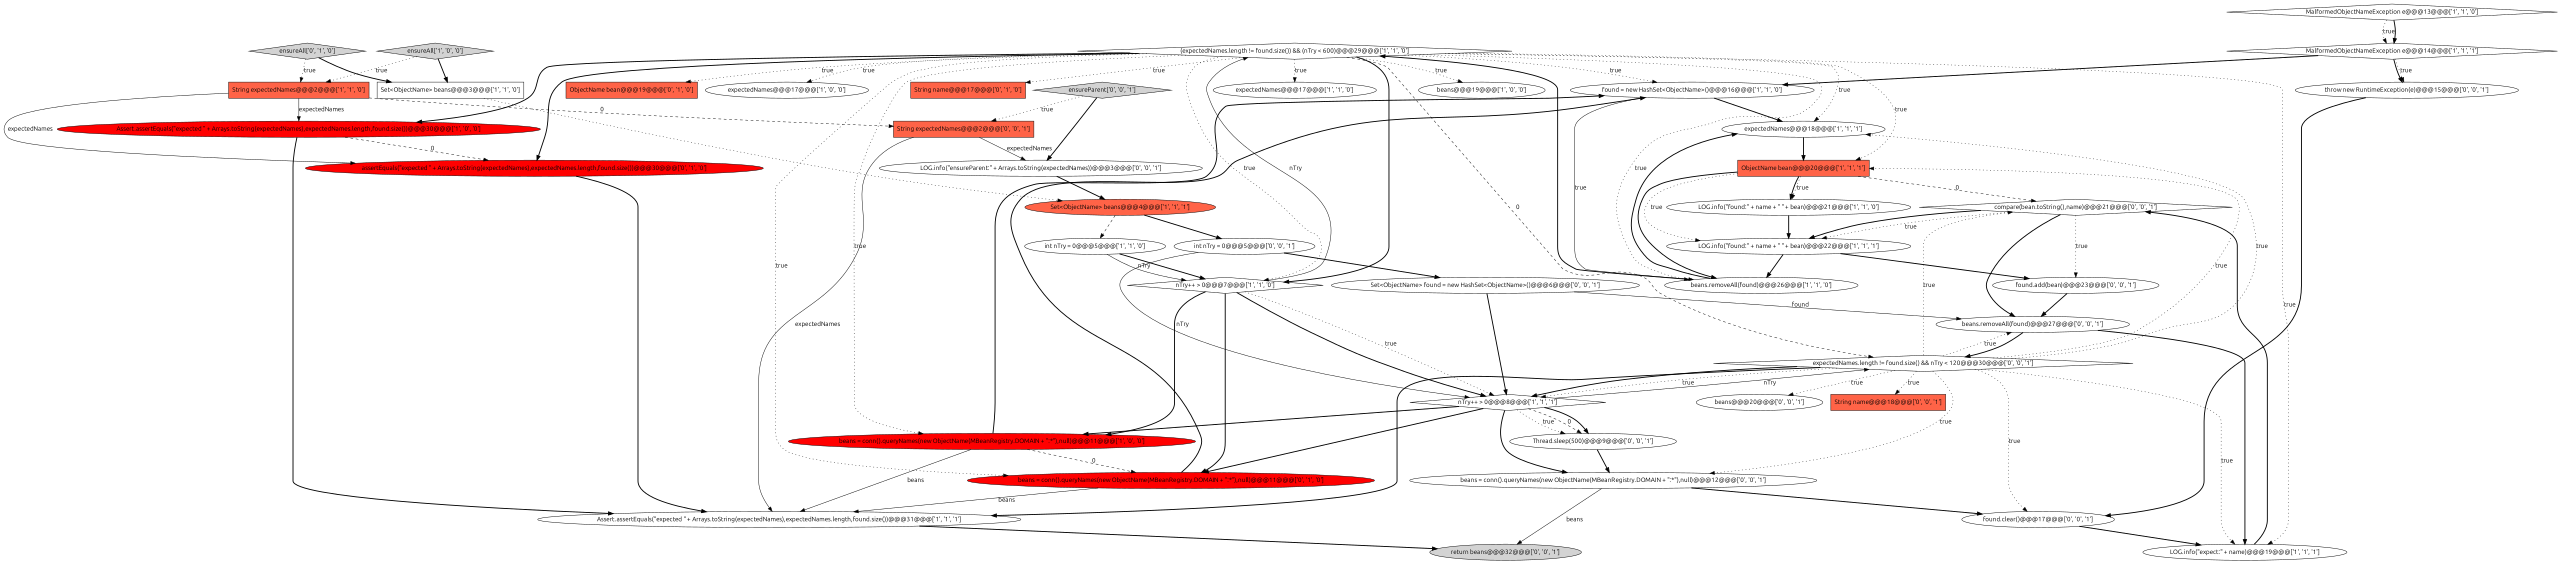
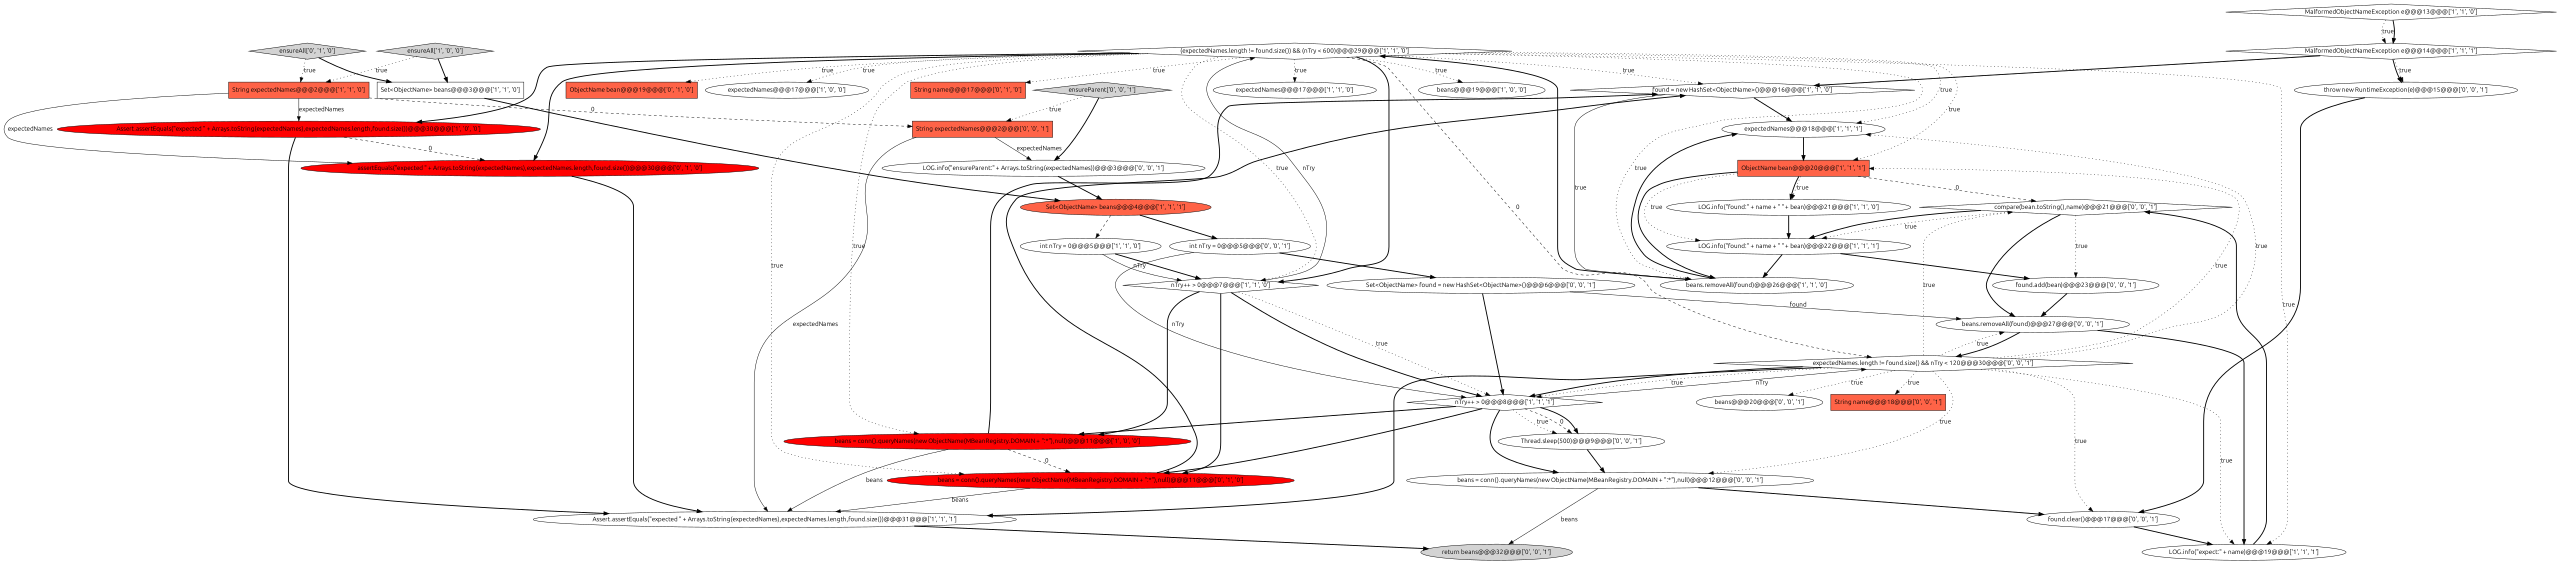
  digraph {
    fontname=Ubuntu
    node [fillcolor=white fontname=Ubuntu shape=ellipse style=filled]
    edge [fontname=Ubuntu style=bold]
    n1 [label="(expectedNames.length != found.size()) && (nTry < 600)@@@29@@@['1', '1', '0']" shape=diamond]
-   n2 [label="found = new HashSet<ObjectName>()@@@16@@@['1', '1', '0']"]
+   n2 [label="found = new HashSet<ObjectName>()@@@16@@@['1', '1', '0']" shape=diamond]
    n3 [label="expectedNames@@@18@@@['1', '1', '1']"]
    n4 [label="expectedNames.length != found.size() && nTry < 120@@@30@@@['0', '0', '1']" shape=diamond]
    n5 [label="expectedNames@@@17@@@['1', '1', '0']"]
    n6 [fillcolor=tomato label="ObjectName bean@@@20@@@['1', '1', '1']" shape=box]
    n7 [label="beans@@@19@@@['1', '0', '0']"]
    n8 [label="beans.removeAll(found)@@@26@@@['1', '1', '0']"]
    n9 [fillcolor=red label="beans = conn().queryNames(new ObjectName(MBeanRegistry.DOMAIN + \":*\"),null)@@@11@@@['1', '0', '0']"]
    n10 [fillcolor=red label="Assert.assertEquals(\"expected \" + Arrays.toString(expectedNames),expectedNames.length,found.size())@@@30@@@['1', '0', '0']"]
    n11 [fillcolor=tomato label="ObjectName bean@@@19@@@['0', '1', '0']" shape=box]
    n12 [label="expectedNames@@@17@@@['1', '0', '0']"]
    n13 [fillcolor=red label="beans = conn().queryNames(new ObjectName(MBeanRegistry.DOMAIN + \":*\"),null)@@@11@@@['0', '1', '0']"]
    n14 [fillcolor=red label="assertEquals(\"expected \" + Arrays.toString(expectedNames),expectedNames.length,found.size())@@@30@@@['0', '1', '0']"]
    n15 [fillcolor=tomato label="String name@@@17@@@['0', '1', '0']" shape=box]
    n16 [label="LOG.info(\"expect:\" + name)@@@19@@@['1', '1', '1']"]
    n17 [label="nTry++ > 0@@@7@@@['1', '1', '0']" shape=diamond]
    n18 [label="beans = conn().queryNames(new ObjectName(MBeanRegistry.DOMAIN + \":*\"),null)@@@12@@@['0', '0', '1']"]
    n19 [label="beans.removeAll(found)@@@27@@@['0', '0', '1']"]
    n20 [label="beans@@@20@@@['0', '0', '1']"]
    n21 [label="compare(bean.toString(),name)@@@21@@@['0', '0', '1']" shape=diamond]
    n22 [fillcolor=tomato label="String name@@@18@@@['0', '0', '1']" shape=box]
    n23 [label="Assert.assertEquals(\"expected \" + Arrays.toString(expectedNames),expectedNames.length,found.size())@@@31@@@['1', '1', '1']"]
    n24 [label="found.clear()@@@17@@@['0', '0', '1']"]
    n25 [label="nTry++ > 0@@@8@@@['1', '1', '1']" shape=diamond]
    n26 [label="LOG.info(\"found:\" + name + \" \" + bean)@@@22@@@['1', '1', '1']"]
    n27 [label="LOG.info(\"found:\" + name + \" \" + bean)@@@21@@@['1', '1', '0']"]
    n28 [fillcolor=tomato label="String expectedNames@@@2@@@['1', '1', '0']" shape=box]
    n29 [fillcolor=tomato label="String expectedNames@@@2@@@['0', '0', '1']" shape=box]
    n30 [label="LOG.info(\"ensureParent:\" + Arrays.toString(expectedNames))@@@3@@@['0', '0', '1']"]
    n31 [fillcolor=lightgray label="ensureAll['0', '1', '0']" shape=diamond]
    n32 [label="Set<ObjectName> beans@@@3@@@['1', '1', '0']" shape=box]
    n33 [fillcolor=tomato label="Set<ObjectName> beans@@@4@@@['1', '1', '1']"]
    n34 [label="Thread.sleep(500)@@@9@@@['0', '0', '1']"]
    n35 [fillcolor=lightgray label="return beans@@@32@@@['0', '0', '1']"]
    n36 [label="MalformedObjectNameException e@@@14@@@['1', '1', '1']" shape=diamond]
    n37 [label="throw new RuntimeException(e)@@@15@@@['0', '0', '1']"]
    n38 [label="found.add(bean)@@@23@@@['0', '0', '1']"]
    n39 [label="int nTry = 0@@@5@@@['1', '1', '0']"]
    n40 [label="int nTry = 0@@@5@@@['0', '0', '1']"]
    n41 [fillcolor=lightgray label="ensureAll['1', '0', '0']" shape=diamond]
    n42 [label="Set<ObjectName> found = new HashSet<ObjectName>()@@@6@@@['0', '0', '1']"]
    n43 [label="MalformedObjectNameException e@@@13@@@['1', '1', '0']" shape=diamond]
    n44 [fillcolor=lightgray label="ensureParent['0', '0', '1']" shape=diamond]
    n1 -> n2 [label=true style=dotted]
    n1 -> n3 [label=true style=dotted]
    n1 -> n4 [label=0 style=dashed]
    n1 -> n5 [label=true style=dotted]
    n1 -> n6 [label=true style=dotted]
    n1 -> n7 [label=true style=dotted]
    n1 -> n8 [label=true style=dotted]
    n1 -> n9 [label=true style=dotted]
    n1 -> n10
    n1 -> n11 [label=true style=dotted]
    n1 -> n12 [label=true style=dotted]
    n1 -> n13 [label=true style=dotted]
    n1 -> n14
    n1 -> n15 [label=true style=dotted]
    n1 -> n16 [label=true style=dotted]
    n1 -> n17 [label=true style=dotted]
    n1 -> n17
    n2 -> n3
    n2 -> n8 [label=true style=solid]
    n3 -> n6
    n4 -> n3 [label=true style=dotted]
    n4 -> n6 [label=true style=dotted]
    n4 -> n16 [label=true style=dotted]
    n4 -> n18 [label=true style=dotted]
    n4 -> n19 [label=true style=dotted]
    n4 -> n20 [label=true style=dotted]
    n4 -> n21 [label=true style=dotted]
    n4 -> n22 [label=true style=dotted]
    n4 -> n23
    n4 -> n24 [label=true style=dotted]
    n4 -> n25
    n4 -> n25 [label=true style=dotted]
    n6 -> n8
    n6 -> n21 [label=0 style=dashed]
    n6 -> n26 [label=true style=dotted]
    n6 -> n27 [label=true style=dotted]
    n6 -> n27
    n8 -> n1
    n8 -> n3
    n9 -> n2
    n9 -> n13 [label=0 style=dashed]
    n9 -> n23 [label=beans style=solid]
    n10 -> n14 [label=0 style=dashed]
    n10 -> n23
    n13 -> n2
    n13 -> n23 [label=beans style=solid]
    n14 -> n23
    n16 -> n21
    n17 -> n1 [label=nTry style=solid]
    n17 -> n9
    n17 -> n13
    n17 -> n25 [label=true style=dotted]
    n17 -> n25
    n18 -> n24
    n18 -> n35 [label=beans style=solid]
    n19 -> n4
    n19 -> n16
    n21 -> n19
    n21 -> n26 [label=true style=dotted]
    n21 -> n26
    n21 -> n38 [label=true style=dotted]
    n23 -> n35
    n24 -> n16
    n25 -> n4 [label=nTry style=solid]
    n25 -> n9
    n25 -> n13
    n25 -> n18
    n25 -> n34 [label=true style=dotted]
    n25 -> n34 [label=0 style=dashed]
    n25 -> n34
    n26 -> n8
    n26 -> n38
    n27 -> n26
    n28 -> n10 [label=expectedNames style=solid]
    n28 -> n14 [label=expectedNames style=solid]
    n28 -> n29 [label=0 style=dashed]
    n29 -> n23 [label=expectedNames style=solid]
    n29 -> n30 [label=expectedNames style=solid]
    n30 -> n33
    n31 -> n28 [label=true style=dotted]
    n31 -> n32
-   n32 -> n33 [style=dotted]
+   n32 -> n33
    n33 -> n39 [style=dashed]
    n33 -> n40
    n34 -> n18
    n36 -> n2
    n36 -> n37
    n36 -> n37 [label=true style=dotted]
    n37 -> n24
    n38 -> n19
    n39 -> n17
    n39 -> n17 [label=nTry style=solid]
    n40 -> n25 [label=nTry style=solid]
    n40 -> n42
    n41 -> n28 [label=true style=dotted]
    n41 -> n32
    n42 -> n19 [label=found style=solid]
    n42 -> n25
    n43 -> n36 [label=true style=dotted]
    n43 -> n36
    n44 -> n29 [label=true style=dotted]
    n44 -> n30
  }
